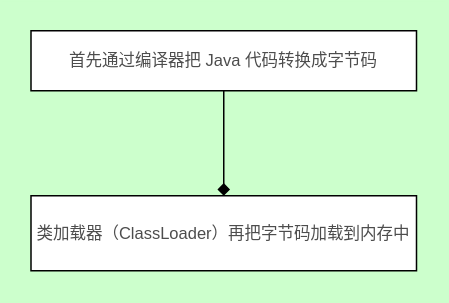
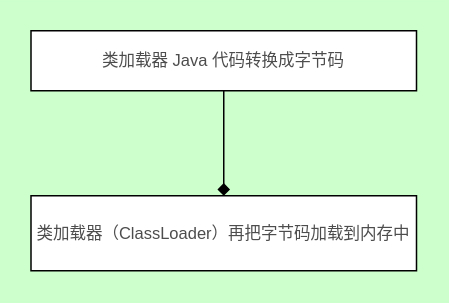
  <mxCell id="0" />
  <mxCell id="1" parent="0" />
- <mxCell id="2" value="&lt;span style=&quot;color: rgb(77 , 77 , 77) ; font-family: , &amp;#34;sf ui text&amp;#34; , &amp;#34;arial&amp;#34; , &amp;#34;pingfang sc&amp;#34; , &amp;#34;hiragino sans gb&amp;#34; , &amp;#34;microsoft yahei&amp;#34; , &amp;#34;wenquanyi micro hei&amp;#34; , sans-serif ; background-color: rgb(255 , 255 , 255)&quot;&gt;&lt;font style=&quot;font-size: 11px&quot;&gt;首先通过编译器把 Java 代码转换成字节码&lt;/font&gt;&lt;/span&gt;" style="rounded=0;whiteSpace=wrap;html=1;" parent="1" vertex="1"><mxGeometry x="20" y="20" width="257" height="40" as="geometry" /></mxCell>
+ <mxCell id="2" value="&lt;span style=&quot;color: rgb(77 , 77 , 77) ; font-family: , &amp;#34;sf ui text&amp;#34; , &amp;#34;arial&amp;#34; , &amp;#34;pingfang sc&amp;#34; , &amp;#34;hiragino sans gb&amp;#34; , &amp;#34;microsoft yahei&amp;#34; , &amp;#34;wenquanyi micro hei&amp;#34; , sans-serif ; background-color: rgb(255 , 255 , 255)&quot;&gt;&lt;font style=&quot;font-size: 11px&quot;&gt;类加载器 Java 代码转换成字节码&lt;/font&gt;&lt;/span&gt;" style="rounded=0;whiteSpace=wrap;html=1;" parent="1" vertex="1"><mxGeometry x="20" y="20" width="257" height="40" as="geometry" /></mxCell>
  <mxCell id="3" value="&lt;span style=&quot;color: rgb(77 , 77 , 77) ; background-color: rgb(255 , 255 , 255)&quot;&gt;&lt;font style=&quot;font-size: 11px&quot;&gt;类加载器（ClassLoader）再把字节码加载到内存中&lt;/font&gt;&lt;/span&gt;" style="rounded=0;whiteSpace=wrap;html=1;" parent="1" vertex="1"><mxGeometry x="20" y="130" width="257" height="50" as="geometry" /></mxCell>
  <mxCell id="4" value="" style="endArrow=diamond;html=1;exitX=0.5;exitY=1;exitDx=0;exitDy=0;entryX=0.5;entryY=0;entryDx=0;entryDy=0;" parent="1" source="2" target="3" edge="1"><mxGeometry width="50" height="50" relative="1" as="geometry"><mxPoint x="20" y="250" as="sourcePoint" /><mxPoint x="70" y="200" as="targetPoint" /></mxGeometry></mxCell>
